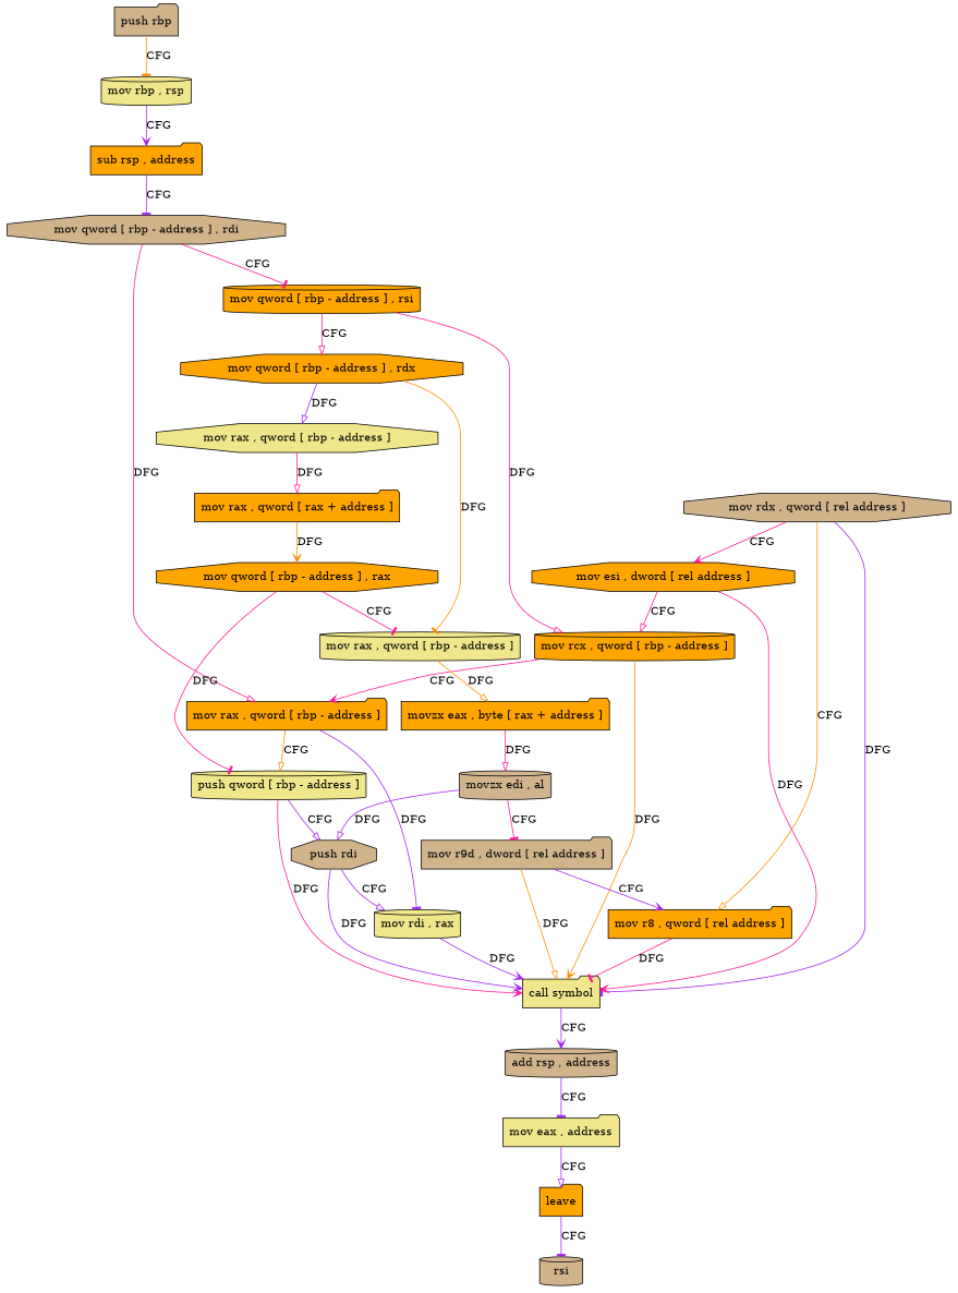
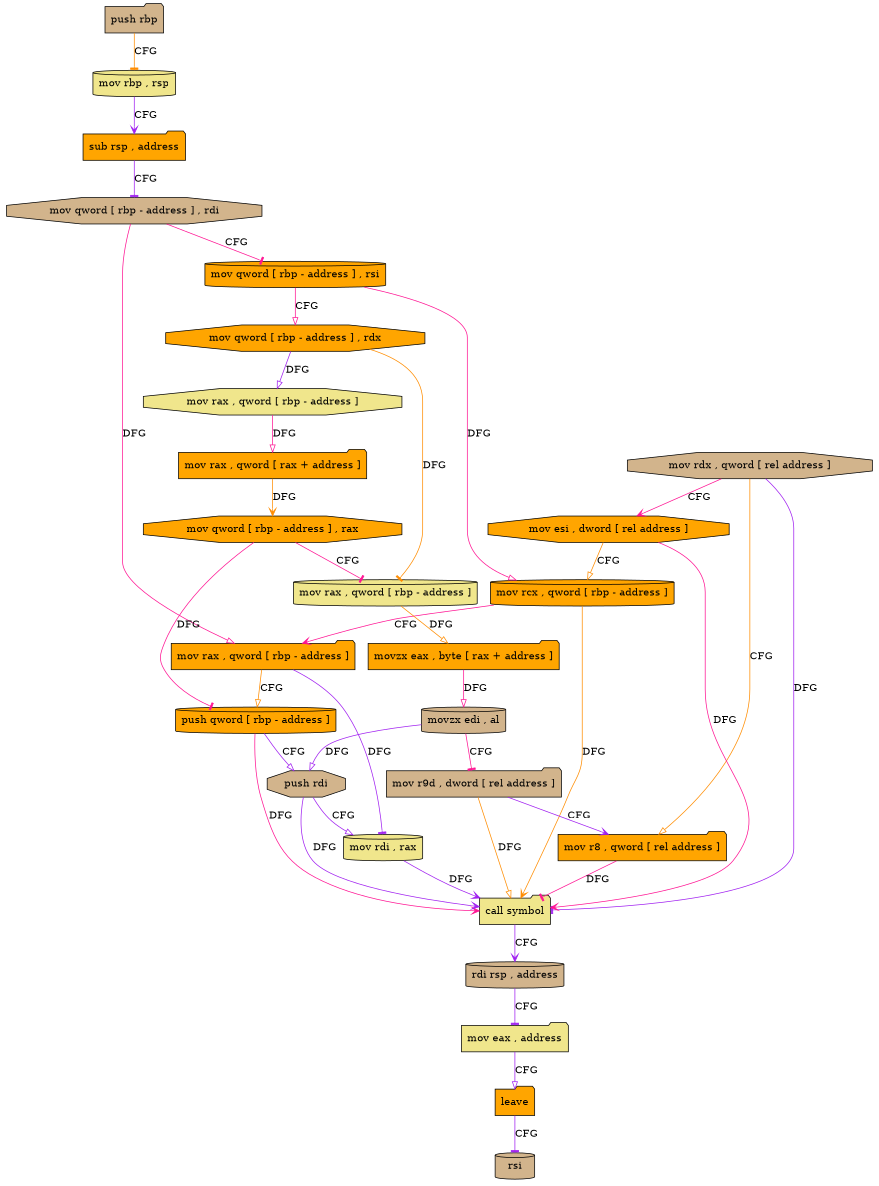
  digraph {
    node [fillcolor=orange shape=folder style=filled]
    edge [arrowhead=onormal color=purple]
    n1 [fillcolor=tan label="push rbp"]
    n2 [fillcolor=khaki label="mov rbp , rsp" shape=cylinder]
    n3 [label="sub rsp , address"]
    n4 [fillcolor=tan label="mov qword [ rbp - address ] , rdi" shape=octagon]
    n5 [label="mov qword [ rbp - address ] , rsi" shape=cylinder]
    n6 [label="mov rax , qword [ rbp - address ]"]
    n7 [label="mov qword [ rbp - address ] , rdx" shape=octagon]
    n8 [label="mov rcx , qword [ rbp - address ]" shape=cylinder]
-   n9 [fillcolor=khaki label="push qword [ rbp - address ]" shape=cylinder]
+   n9 [label="push qword [ rbp - address ]" shape=cylinder]
    n10 [fillcolor=khaki label="mov rdi , rax" shape=cylinder]
    n11 [fillcolor=khaki label="mov rax , qword [ rbp - address ]" shape=octagon]
    n12 [fillcolor=khaki label="mov rax , qword [ rbp - address ]" shape=cylinder]
    n13 [fillcolor=khaki label="call symbol"]
    n14 [label="mov rax , qword [ rax + address ]"]
    n15 [label="movzx eax , byte [ rax + address ]"]
    n16 [label="mov qword [ rbp - address ] , rax" shape=octagon]
    n17 [fillcolor=tan label="push rdi" shape=octagon]
    n18 [fillcolor=tan label="movzx edi , al" shape=cylinder]
    n19 [fillcolor=tan label="mov r9d , dword [ rel address ]"]
    n20 [label="mov r8 , qword [ rel address ]"]
-   n21 [fillcolor=tan label="add rsp , address" shape=cylinder]
+   n21 [fillcolor=tan label="rdi rsp , address" shape=cylinder]
    n22 [fillcolor=tan label="mov rdx , qword [ rel address ]" shape=octagon]
    n23 [label="mov esi , dword [ rel address ]" shape=octagon]
    n24 [fillcolor=khaki label="mov eax , address"]
    n25 [label=leave]
    n26 [fillcolor=tan label=rsi shape=cylinder]
    n1 -> n2 [arrowhead=tee color=darkorange label=CFG]
    n2 -> n3 [arrowhead=vee label=CFG]
    n3 -> n4 [arrowhead=tee label=CFG]
    n4 -> n5 [arrowhead=tee color=deeppink label=CFG]
    n4 -> n6 [color=deeppink label=DFG]
    n5 -> n7 [color=deeppink label=CFG]
    n5 -> n8 [color=deeppink label=DFG]
    n6 -> n9 [color=darkorange label=CFG]
    n6 -> n10 [arrowhead=tee label=DFG]
    n7 -> n11 [label=DFG]
    n7 -> n12 [arrowhead=tee color=darkorange label=DFG]
    n8 -> n6 [arrowhead=vee color=deeppink label=CFG]
    n8 -> n13 [arrowhead=vee color=darkorange label=DFG]
    n9 -> n13 [arrowhead=vee color=deeppink label=DFG]
    n9 -> n17 [label=CFG]
    n10 -> n13 [arrowhead=vee label=DFG]
    n11 -> n14 [color=deeppink label=DFG]
    n12 -> n15 [color=darkorange label=DFG]
    n13 -> n21 [arrowhead=vee label=CFG]
    n14 -> n16 [arrowhead=vee color=darkorange label=DFG]
    n15 -> n18 [color=deeppink label=DFG]
    n16 -> n9 [arrowhead=tee color=deeppink label=DFG]
    n16 -> n12 [arrowhead=tee color=deeppink label=CFG]
    n17 -> n10 [label=CFG]
    n17 -> n13 [arrowhead=vee label=DFG]
    n18 -> n17 [label=DFG]
    n18 -> n19 [arrowhead=tee color=deeppink label=CFG]
    n19 -> n13 [color=darkorange label=DFG]
    n19 -> n20 [arrowhead=vee label=CFG]
    n20 -> n13 [arrowhead=tee color=deeppink label=DFG]
    n21 -> n24 [arrowhead=tee label=CFG]
    n22 -> n13 [arrowhead=tee label=DFG]
    n22 -> n20 [color=darkorange label=CFG]
    n22 -> n23 [arrowhead=vee color=deeppink label=CFG]
-   n23 -> n8 [color=deeppink label=CFG]
+   n23 -> n8 [color=darkorange label=CFG]
    n23 -> n13 [arrowhead=vee color=deeppink label=DFG]
    n24 -> n25 [label=CFG]
    n25 -> n26 [arrowhead=tee label=CFG]
  }
